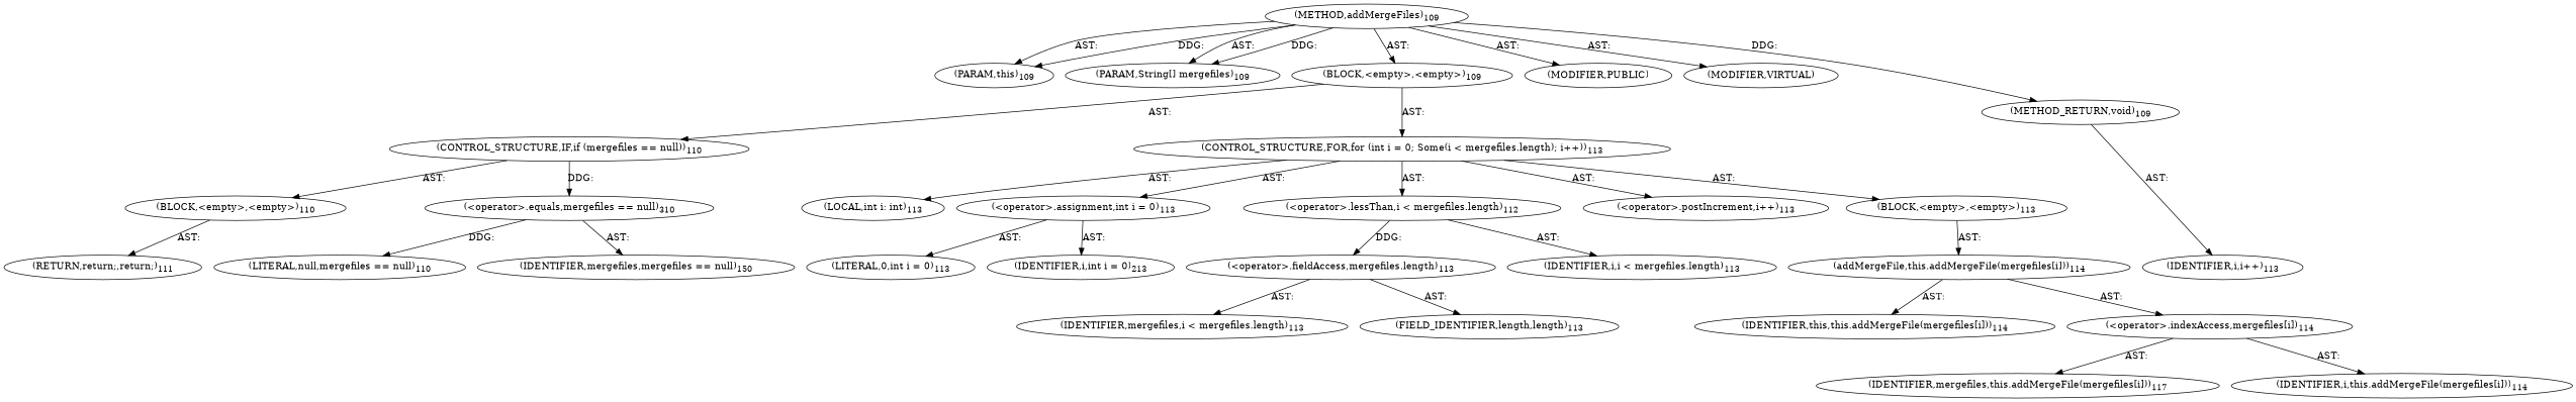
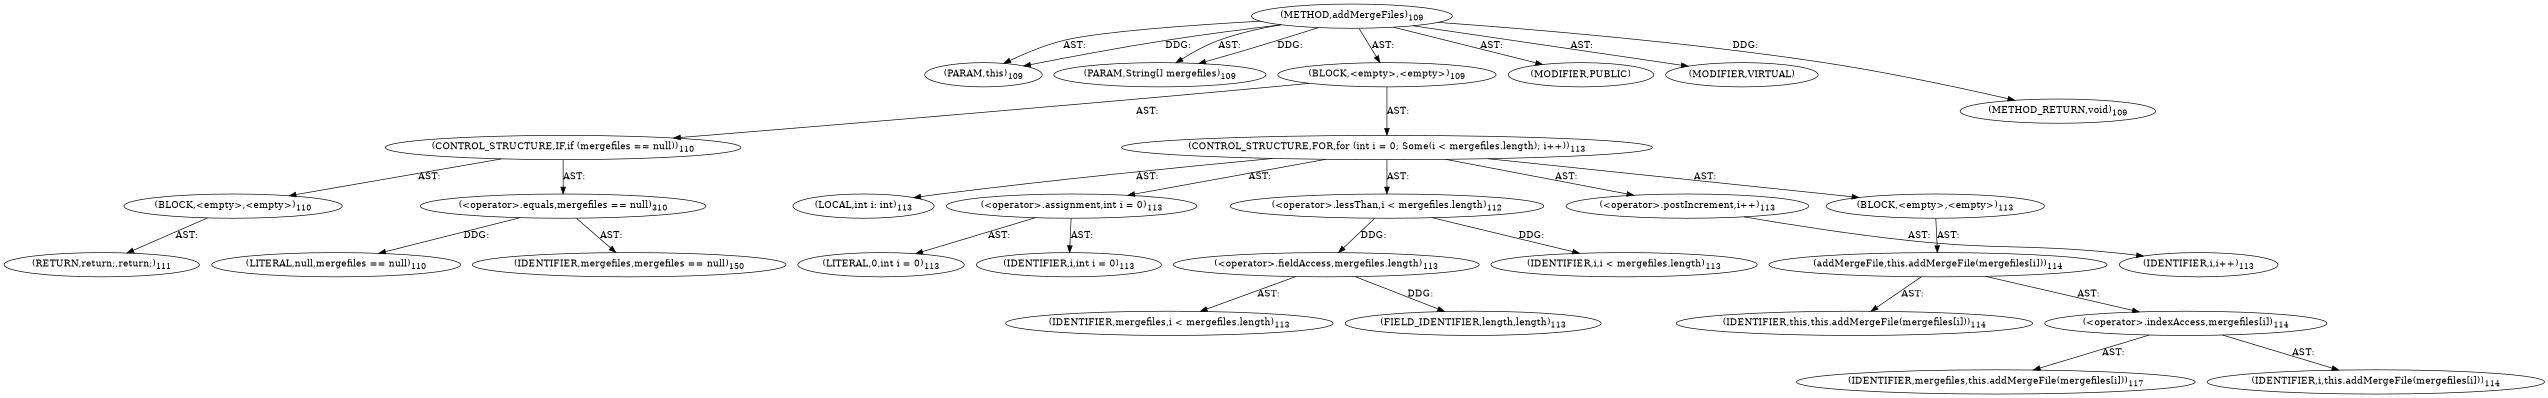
  digraph {
    n1 [label=<(METHOD,addMergeFiles)<SUB>109</SUB>>]
    n2 [label=<(PARAM,this)<SUB>109</SUB>>]
    n3 [label=<(PARAM,String[] mergefiles)<SUB>109</SUB>>]
    n4 [label=<(BLOCK,&lt;empty&gt;,&lt;empty&gt;)<SUB>109</SUB>>]
    n5 [label=<(MODIFIER,PUBLIC)>]
    n6 [label=<(MODIFIER,VIRTUAL)>]
    n7 [label=<(METHOD_RETURN,void)<SUB>109</SUB>>]
    n8 [label=<(CONTROL_STRUCTURE,IF,if (mergefiles == null))<SUB>110</SUB>>]
    n9 [label=<(CONTROL_STRUCTURE,FOR,for (int i = 0; Some(i &lt; mergefiles.length); i++))<SUB>113</SUB>>]
    n10 [label=<(&lt;operator&gt;.equals,mergefiles == null)<SUB>310</SUB>>]
    n11 [label=<(BLOCK,&lt;empty&gt;,&lt;empty&gt;)<SUB>110</SUB>>]
    n12 [label=<(LOCAL,int i: int)<SUB>113</SUB>>]
    n13 [label=<(&lt;operator&gt;.assignment,int i = 0)<SUB>113</SUB>>]
    n14 [label=<(&lt;operator&gt;.lessThan,i &lt; mergefiles.length)<SUB>112</SUB>>]
    n15 [label=<(&lt;operator&gt;.postIncrement,i++)<SUB>113</SUB>>]
    n16 [label=<(BLOCK,&lt;empty&gt;,&lt;empty&gt;)<SUB>113</SUB>>]
    n17 [label=<(IDENTIFIER,mergefiles,mergefiles == null)<SUB>150</SUB>>]
    n18 [label=<(LITERAL,null,mergefiles == null)<SUB>110</SUB>>]
    n19 [label=<(RETURN,return;,return;)<SUB>111</SUB>>]
-   n20 [label=<(IDENTIFIER,i,int i = 0)<SUB>213</SUB>>]
+   n20 [label=<(IDENTIFIER,i,int i = 0)<SUB>113</SUB>>]
    n21 [label=<(LITERAL,0,int i = 0)<SUB>113</SUB>>]
    n22 [label=<(IDENTIFIER,i,i &lt; mergefiles.length)<SUB>113</SUB>>]
    n23 [label=<(&lt;operator&gt;.fieldAccess,mergefiles.length)<SUB>113</SUB>>]
    n24 [label=<(IDENTIFIER,i,i++)<SUB>113</SUB>>]
    n25 [label=<(addMergeFile,this.addMergeFile(mergefiles[i]))<SUB>114</SUB>>]
    n26 [label=<(IDENTIFIER,mergefiles,i &lt; mergefiles.length)<SUB>113</SUB>>]
    n27 [label=<(FIELD_IDENTIFIER,length,length)<SUB>113</SUB>>]
    n28 [label=<(IDENTIFIER,this,this.addMergeFile(mergefiles[i]))<SUB>114</SUB>>]
    n29 [label=<(&lt;operator&gt;.indexAccess,mergefiles[i])<SUB>114</SUB>>]
    n30 [label=<(IDENTIFIER,mergefiles,this.addMergeFile(mergefiles[i]))<SUB>117</SUB>>]
    n31 [label=<(IDENTIFIER,i,this.addMergeFile(mergefiles[i]))<SUB>114</SUB>>]
    n1 -> n2 [label="AST: "]
    n1 -> n2 [label="DDG: "]
    n1 -> n3 [label="AST: "]
    n1 -> n3 [label="DDG: "]
    n1 -> n4 [label="AST: "]
    n1 -> n5 [label="AST: "]
    n1 -> n6 [label="AST: "]
    n1 -> n7 [label="DDG: "]
    n4 -> n8 [label="AST: "]
    n4 -> n9 [label="AST: "]
-   n8 -> n10 [label="DDG: "]
+   n8 -> n10 [label="AST: "]
    n8 -> n11 [label="AST: "]
    n9 -> n12 [label="AST: "]
    n9 -> n13 [label="AST: "]
    n9 -> n14 [label="AST: "]
    n9 -> n15 [label="AST: "]
    n9 -> n16 [label="AST: "]
    n10 -> n17 [label="AST: "]
    n10 -> n18 [label="DDG: "]
    n11 -> n19 [label="AST: "]
    n13 -> n20 [label="AST: "]
    n13 -> n21 [label="AST: "]
-   n14 -> n22 [label="AST: "]
+   n14 -> n22 [label="DDG: "]
    n14 -> n23 [label="DDG: "]
-   n7 -> n24 [label="AST: "]
+   n15 -> n24 [label="AST: "]
    n16 -> n25 [label="AST: "]
    n23 -> n26 [label="AST: "]
-   n23 -> n27 [label="AST: "]
+   n23 -> n27 [label="DDG: "]
    n25 -> n28 [label="AST: "]
    n25 -> n29 [label="AST: "]
    n29 -> n30 [label="AST: "]
    n29 -> n31 [label="AST: "]
  }
